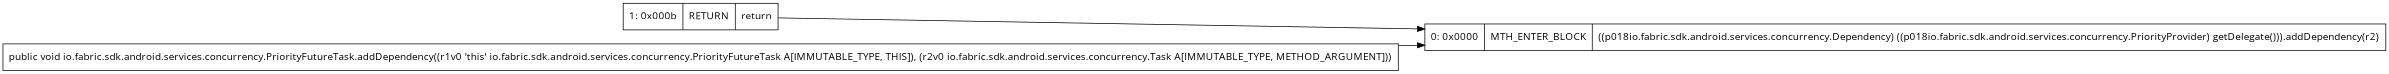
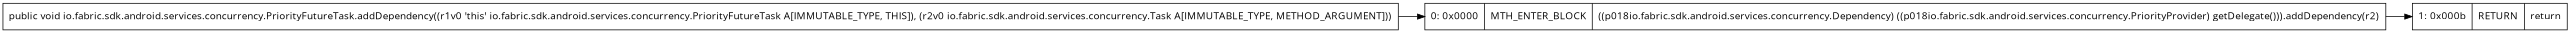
  digraph {
    rankdir=LR
    fontname="Open Sans"
    node [shape=record fontname="Open Sans"]
    edge [fontname="Open Sans"]
    n1 [label="{0\:\ 0x0000|MTH_ENTER_BLOCK\l|((p018io.fabric.sdk.android.services.concurrency.Dependency) ((p018io.fabric.sdk.android.services.concurrency.PriorityProvider) getDelegate())).addDependency(r2)\l}"]
    n2 [label="{1\:\ 0x000b|RETURN\l|return\l}"]
    n3 [label="{public void io.fabric.sdk.android.services.concurrency.PriorityFutureTask.addDependency((r1v0 'this' io.fabric.sdk.android.services.concurrency.PriorityFutureTask A[IMMUTABLE_TYPE, THIS]), (r2v0 io.fabric.sdk.android.services.concurrency.Task A[IMMUTABLE_TYPE, METHOD_ARGUMENT])) }"]
-   n2 -> n1
+   n1 -> n2
    n3 -> n1
  }
